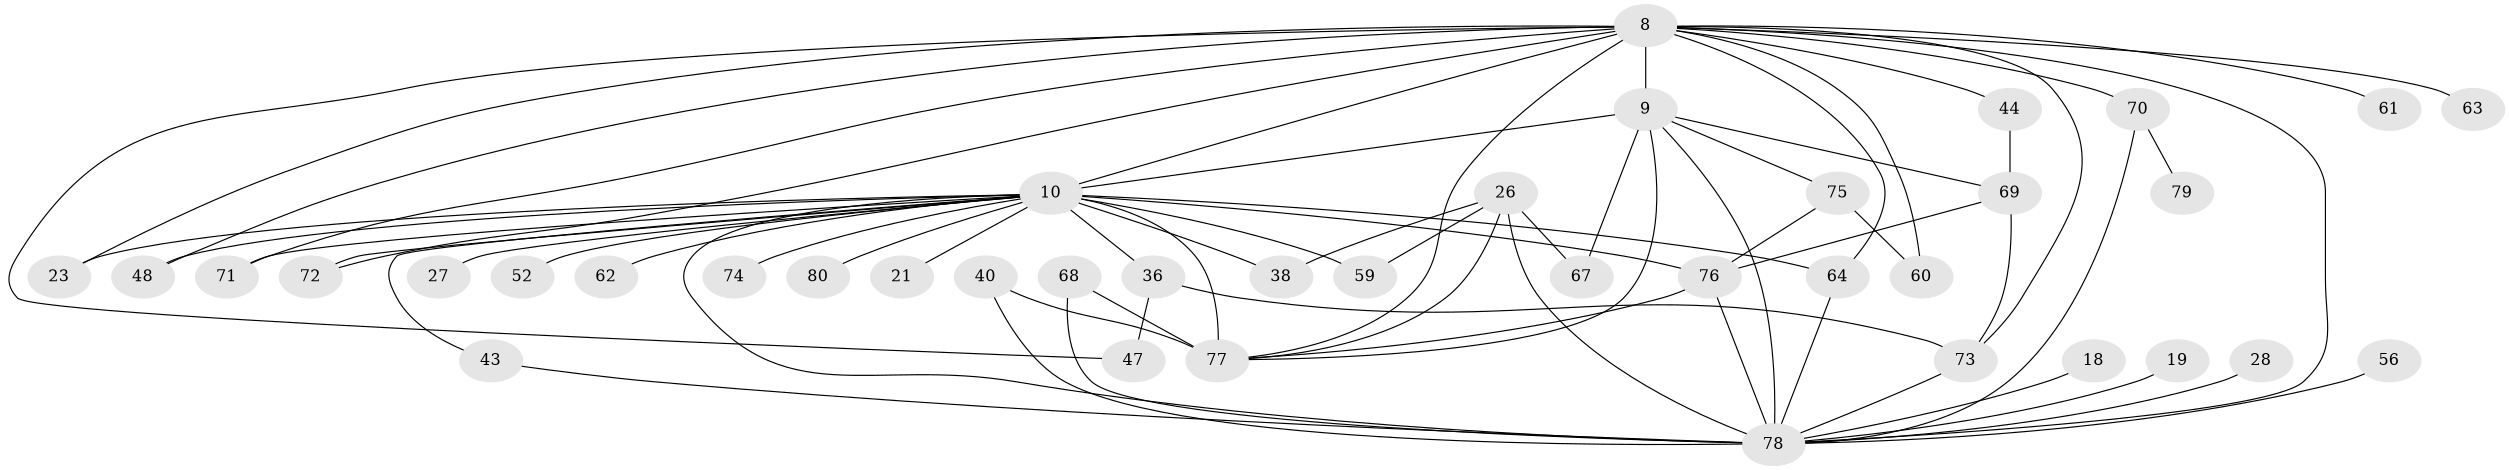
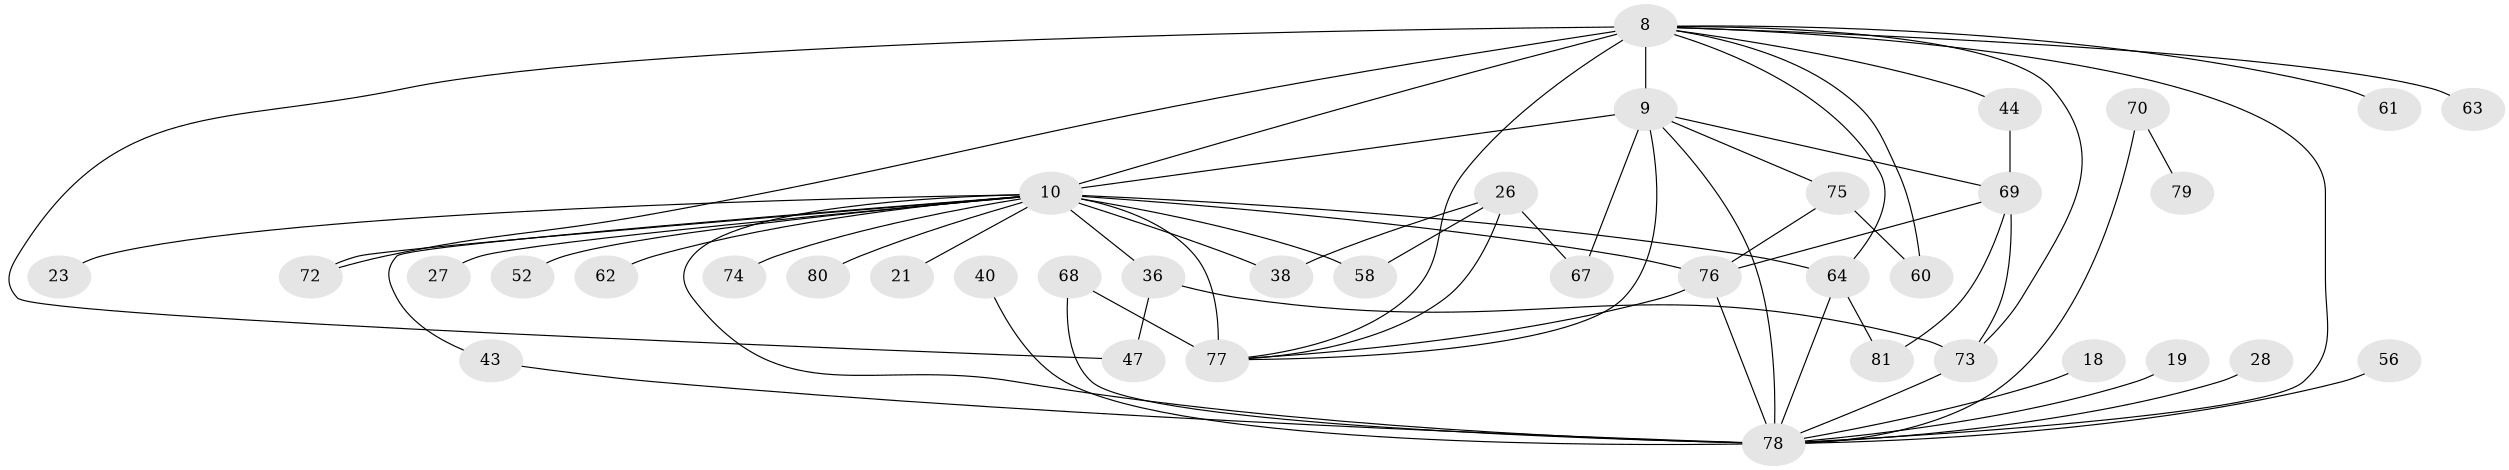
  graph {
    node [color=gray90 style=filled]
    8 [super="+3"]
    9 [super="+2"]
    10 [super="+6+7"]
    23
    44
    47
-   48
    60
    61
    63
    64 [super="+13+11"]
    70 [super="+65"]
-   71
    72 [super="+34"]
    73 [super="+39+66"]
    77 [super="+58+32"]
    78 [super="+46+12+41+15"]
    67
    69 [super="+42"]
    75
    21
    27
    36
    38
    43
    52
-   59
+   59 [label=58]
    62 [super="+51"]
    74
    76 [super="+54+57+25+14"]
    80 [super="+50"]
    18
    19
+   81
    79
    26 [super="+24"]
    28
    40
    56
    68
    8 -- 9 [weight=4]
    8 -- 10 [weight=8]
-   8 -- 23
    8 -- 44
    8 -- 47
-   8 -- 48
    8 -- 60
    8 -- 61 [weight=2]
    8 -- 63 [weight=2]
    8 -- 64 [weight=2]
-   8 -- 70 [weight=4]
-   8 -- 71
    8 -- 72
    8 -- 73 [weight=2]
    8 -- 77 [weight=4]
    8 -- 78 [weight=5]
    9 -- 10 [weight=8]
    9 -- 77
    9 -- 78 [weight=5]
    9 -- 67
    9 -- 69
    9 -- 75
    10 -- 23
-   10 -- 48
    10 -- 64
-   10 -- 71
    10 -- 72 [weight=2]
    10 -- 77 [weight=6]
    10 -- 78 [weight=11]
    10 -- 21 [weight=2]
    10 -- 27 [weight=2]
    10 -- 36 [weight=2]
    10 -- 38
    10 -- 43
    10 -- 52 [weight=2]
    10 -- 59
    10 -- 62 [weight=4]
    10 -- 74 [weight=2]
    10 -- 76 [weight=5]
    10 -- 80 [weight=3]
    44 -- 69
    64 -- 78
+   64 -- 81
    70 -- 78
    70 -- 79 [weight=2]
    73 -- 78
    69 -- 73 [weight=2]
    69 -- 76
+   69 -- 81
    75 -- 60
    75 -- 76
    36 -- 47
    36 -- 73
    43 -- 78
    76 -- 77
    76 -- 78
    18 -- 78
    19 -- 78
    26 -- 77
-   26 -- 78 [weight=2]
    26 -- 67
    26 -- 38
    26 -- 59
    28 -- 78
-   40 -- 77
    40 -- 78
    56 -- 78 [weight=2]
    68 -- 77
    68 -- 78
  }
